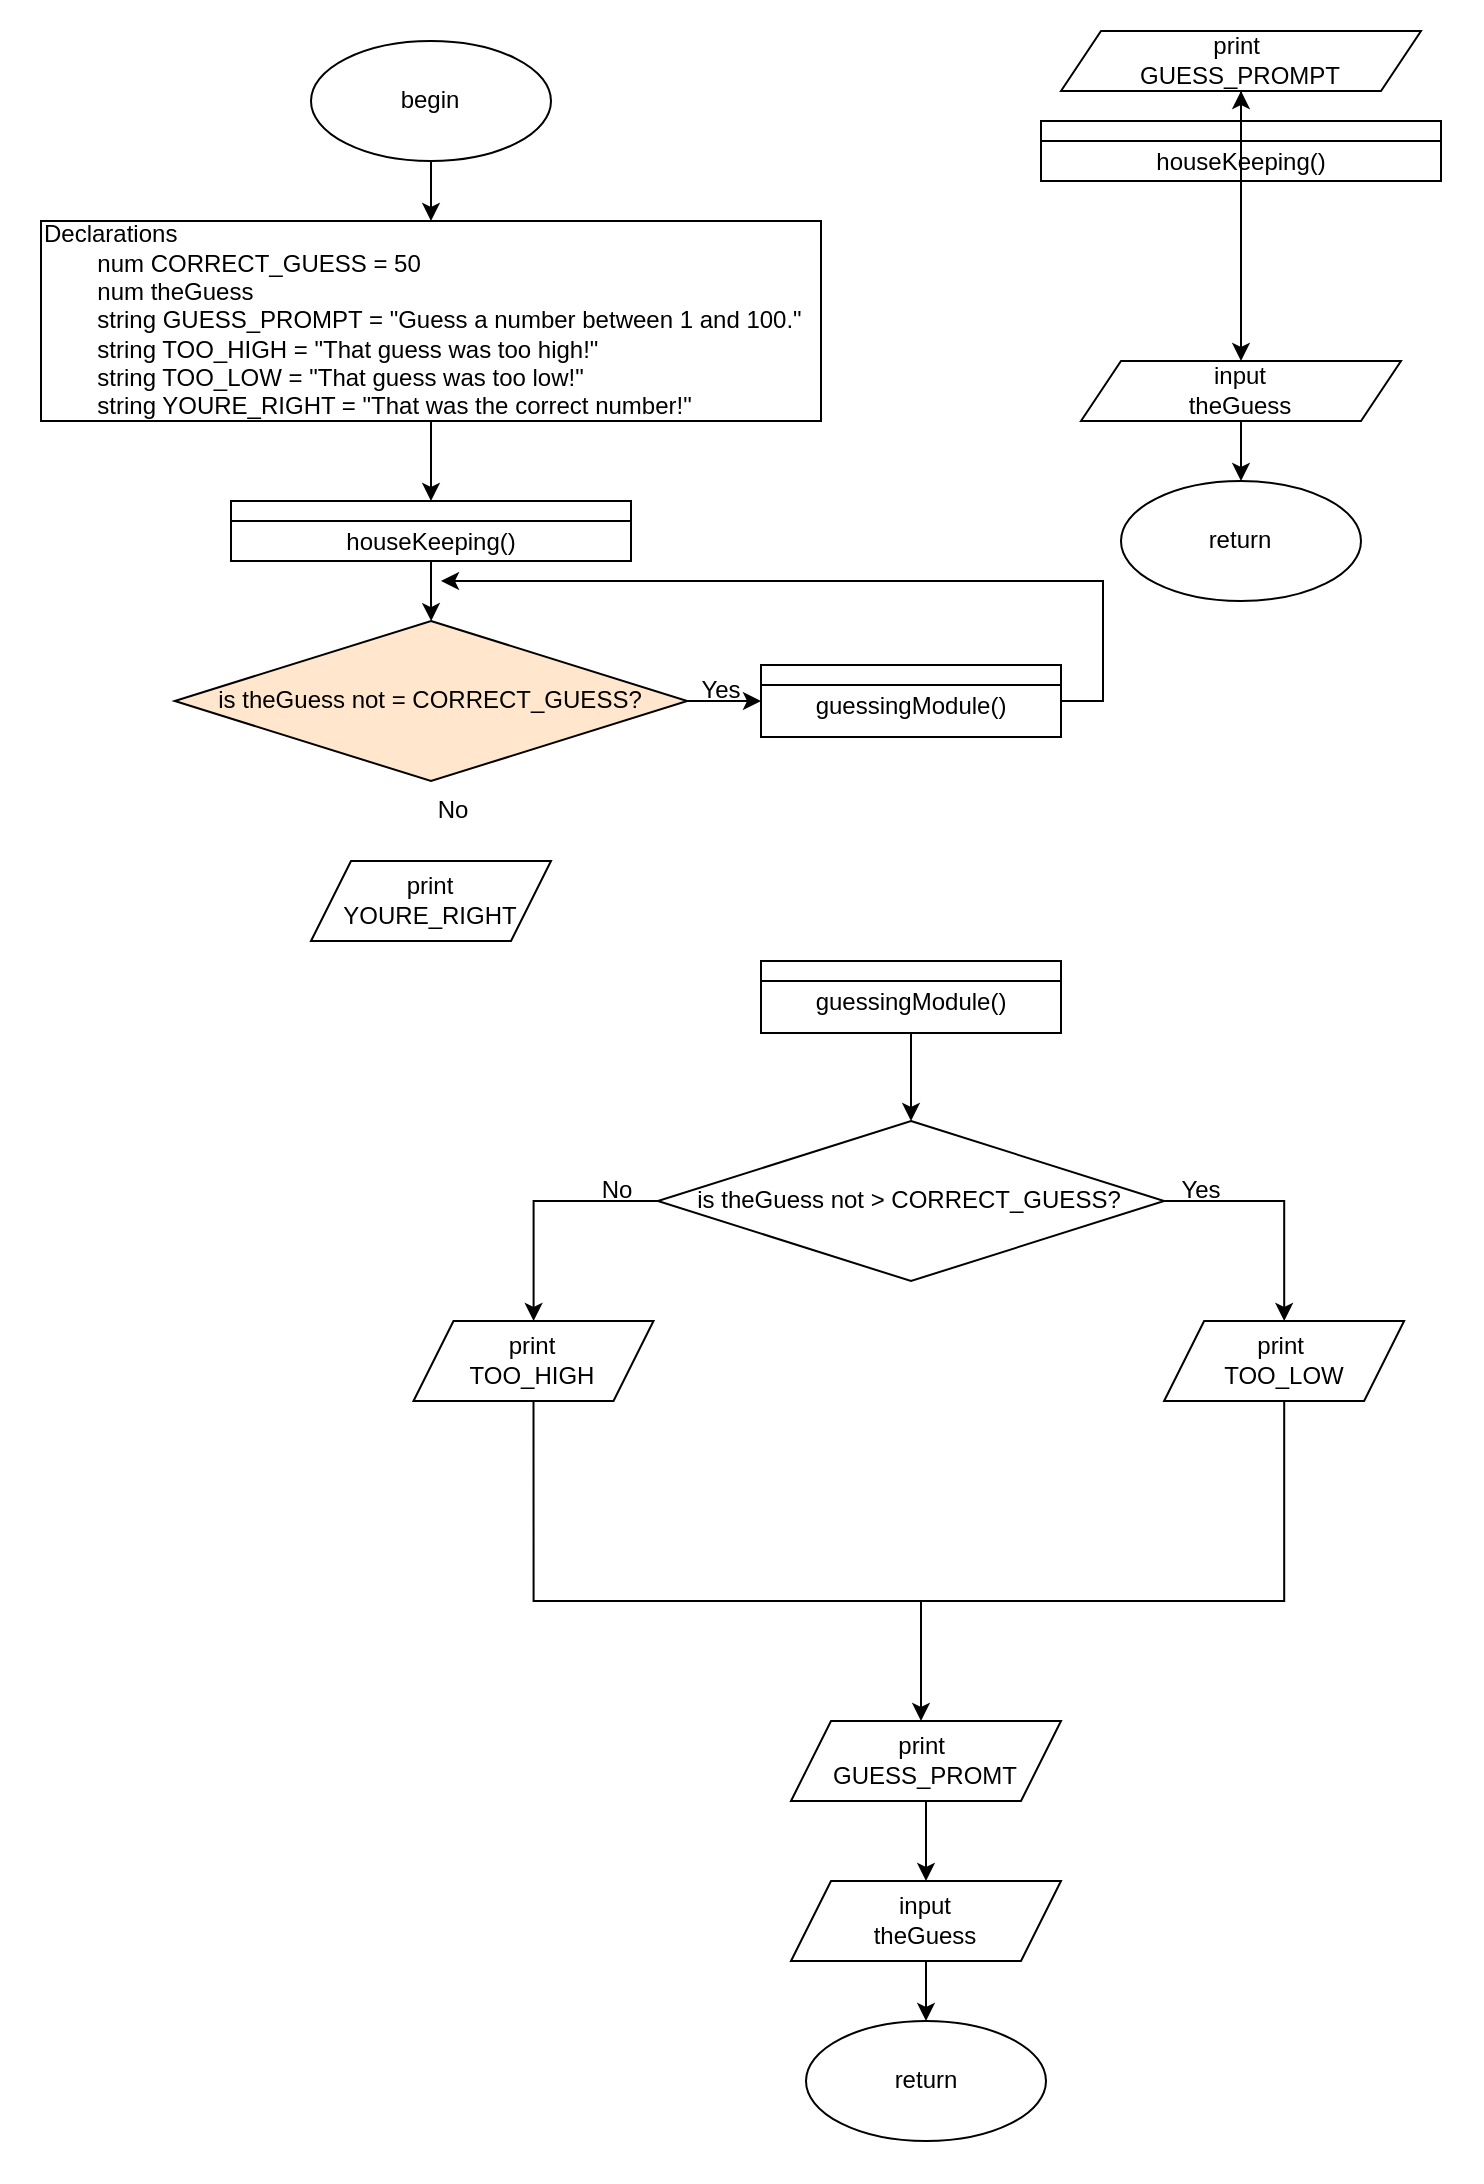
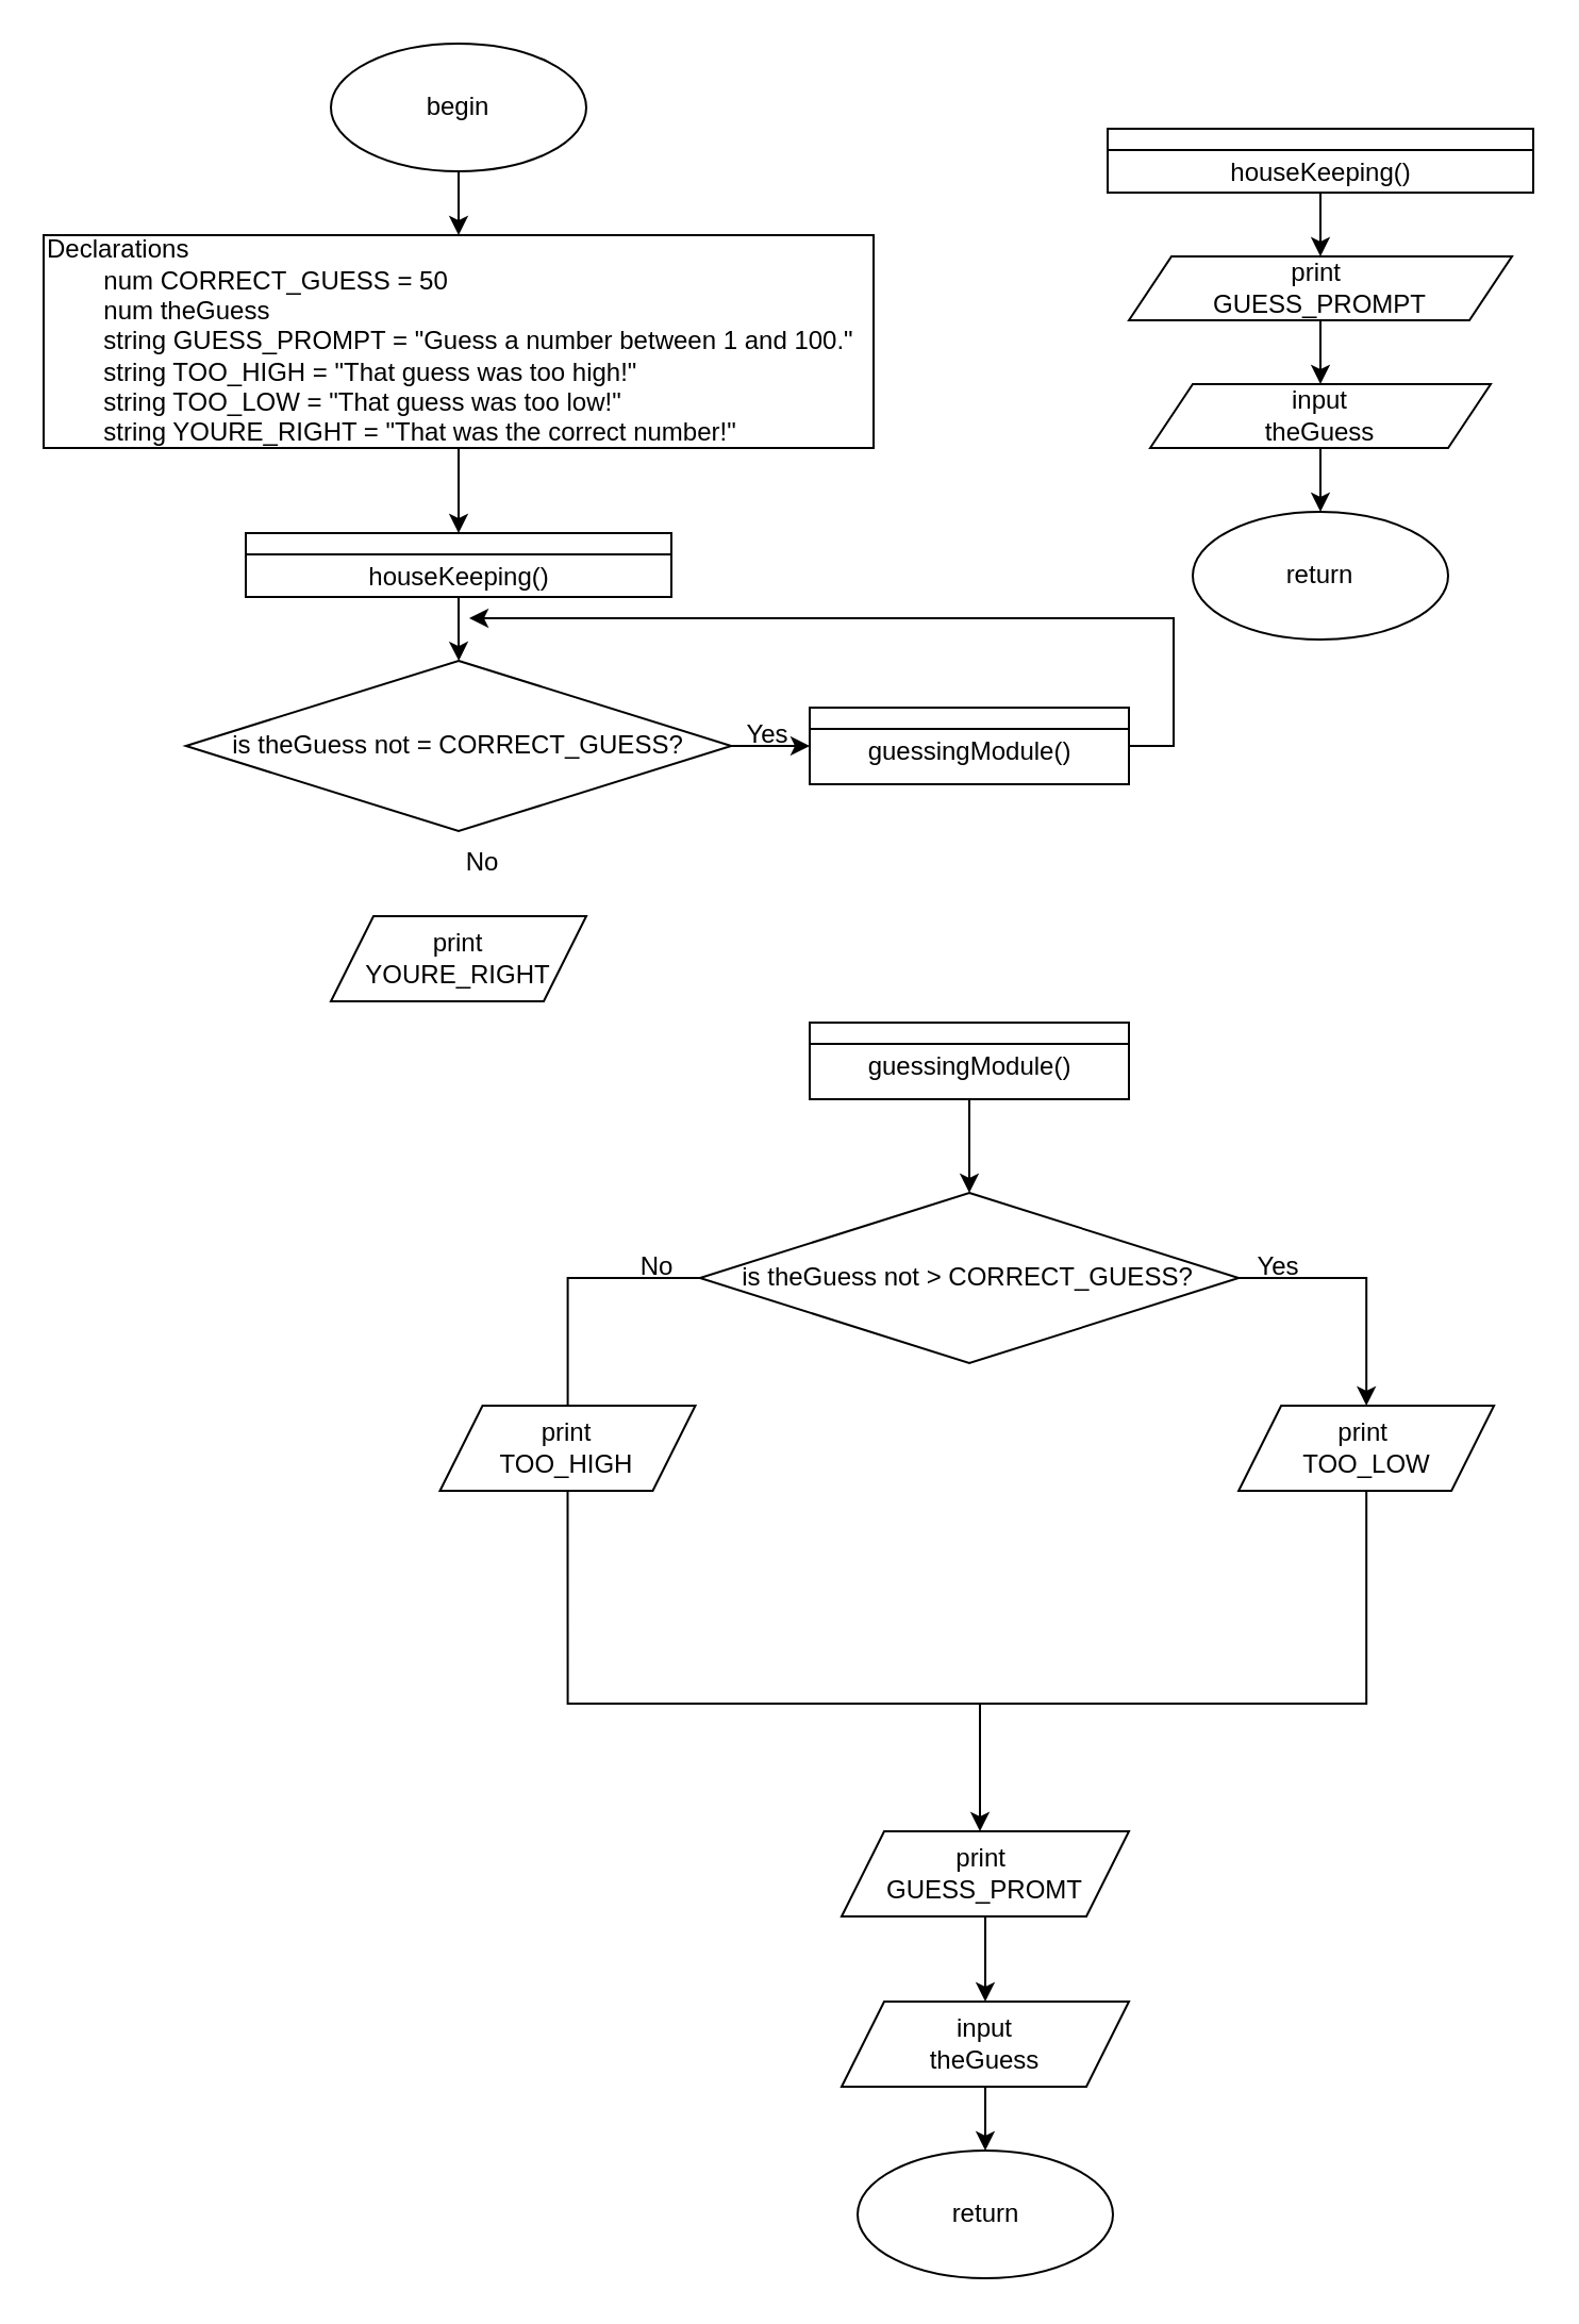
  <mxCell id="0" />
  <mxCell id="1" parent="0" />
  <mxCell id="2" value="" style="edgeStyle=orthogonalEdgeStyle;rounded=0;orthogonalLoop=1;jettySize=auto;html=1;" edge="1" parent="1" source="3" target="5"><mxGeometry relative="1" as="geometry" /></mxCell>
  <mxCell id="3" value="begin" style="ellipse;whiteSpace=wrap;html=1;" vertex="1" parent="1"><mxGeometry x="155" width="120" height="60" as="geometry" y="20" /></mxCell>
  <mxCell id="4" value="" style="edgeStyle=orthogonalEdgeStyle;rounded=0;orthogonalLoop=1;jettySize=auto;html=1;entryX=0.5;entryY=0;entryDx=0;entryDy=0;" edge="1" parent="1" source="5" target="7"><mxGeometry relative="1" as="geometry" /></mxCell>
  <mxCell id="5" value="Declarations&lt;div&gt;&lt;span style=&quot;white-space: pre;&quot;&gt;&#09;&lt;/span&gt;num CORRECT_GUESS = 50&lt;br&gt;&lt;/div&gt;&lt;div&gt;&lt;span style=&quot;white-space: pre;&quot;&gt;&#09;&lt;/span&gt;num theGuess&lt;br&gt;&lt;/div&gt;&lt;div&gt;&lt;span style=&quot;white-space: pre;&quot;&gt;&#09;&lt;/span&gt;string GUESS_PROMPT = &quot;Guess a number between 1 and 100.&quot;&lt;br&gt;&lt;/div&gt;&lt;div&gt;&lt;span style=&quot;white-space: pre;&quot;&gt;&#09;&lt;/span&gt;string TOO_HIGH = &quot;That guess was too high!&quot;&lt;br&gt;&lt;/div&gt;&lt;div&gt;&lt;span style=&quot;white-space: pre;&quot;&gt;&#09;&lt;/span&gt;string TOO_LOW = &quot;That guess was too low!&quot;&lt;br&gt;&lt;/div&gt;&lt;div&gt;&lt;span style=&quot;white-space: pre;&quot;&gt;&#09;&lt;/span&gt;string YOURE_RIGHT = &quot;That was the correct number!&quot;&lt;br&gt;&lt;/div&gt;" style="rounded=0;whiteSpace=wrap;html=1;align=left;" vertex="1" parent="1"><mxGeometry x="20" y="110" width="390" height="100" as="geometry" /></mxCell>
  <mxCell id="6" value="" style="edgeStyle=orthogonalEdgeStyle;rounded=0;orthogonalLoop=1;jettySize=auto;html=1;" edge="1" parent="1" source="7" target="17"><mxGeometry relative="1" as="geometry" /></mxCell>
  <mxCell id="7" value="" style="swimlane;whiteSpace=wrap;html=1;startSize=10;movable=1;resizable=1;rotatable=1;deletable=1;editable=1;locked=0;connectable=1;" vertex="1" parent="1"><mxGeometry x="115" y="250" width="200" height="30" as="geometry"><mxRectangle x="105" y="230" width="50" height="40" as="alternateBounds" /></mxGeometry></mxCell>
  <mxCell id="8" value="houseKeeping()" style="text;html=1;align=center;verticalAlign=middle;resizable=1;points=[];autosize=1;strokeColor=none;fillColor=none;movable=1;rotatable=1;deletable=1;editable=1;locked=0;connectable=1;" vertex="1" parent="7"><mxGeometry x="45" y="6" width="110" height="30" as="geometry" /></mxCell>
  <mxCell id="9" value="" style="edgeStyle=orthogonalEdgeStyle;rounded=0;orthogonalLoop=1;jettySize=auto;html=1;" edge="1" parent="1" source="10" target="13"><mxGeometry relative="1" as="geometry" /></mxCell>
  <mxCell id="10" value="" style="swimlane;whiteSpace=wrap;html=1;startSize=10;movable=1;resizable=1;rotatable=1;deletable=1;editable=1;locked=0;connectable=1;" vertex="1" parent="1"><mxGeometry x="520" y="60" width="200" height="30" as="geometry"><mxRectangle x="105" y="230" width="50" height="40" as="alternateBounds" /></mxGeometry></mxCell>
  <mxCell id="11" value="houseKeeping()" style="text;html=1;align=center;verticalAlign=middle;resizable=1;points=[];autosize=1;strokeColor=none;fillColor=none;movable=1;rotatable=1;deletable=1;editable=1;locked=0;connectable=1;" vertex="1" parent="10"><mxGeometry x="45" y="6" width="110" height="30" as="geometry" /></mxCell>
  <mxCell id="12" value="" style="edgeStyle=orthogonalEdgeStyle;rounded=0;orthogonalLoop=1;jettySize=auto;html=1;" edge="1" parent="1" source="13" target="15"><mxGeometry relative="1" as="geometry" /></mxCell>
- <mxCell id="13" value="print&amp;nbsp;&lt;div&gt;GUESS_PROMPT&lt;/div&gt;" style="shape=parallelogram;perimeter=parallelogramPerimeter;whiteSpace=wrap;html=1;fixedSize=1;" vertex="1" parent="1"><mxGeometry x="530" y="15" width="180" height="30" as="geometry" /></mxCell>
+ <mxCell id="13" value="print&amp;nbsp;&lt;div&gt;GUESS_PROMPT&lt;/div&gt;" style="shape=parallelogram;perimeter=parallelogramPerimeter;whiteSpace=wrap;html=1;fixedSize=1;" vertex="1" parent="1"><mxGeometry x="530" y="120" width="180" height="30" as="geometry" /></mxCell>
  <mxCell id="14" value="" style="edgeStyle=orthogonalEdgeStyle;rounded=0;orthogonalLoop=1;jettySize=auto;html=1;" edge="1" parent="1" source="15" target="16"><mxGeometry relative="1" as="geometry" /></mxCell>
  <mxCell id="15" value="input&lt;div&gt;theGuess&lt;/div&gt;" style="shape=parallelogram;perimeter=parallelogramPerimeter;whiteSpace=wrap;html=1;fixedSize=1;" vertex="1" parent="1"><mxGeometry x="540" y="180" width="160" height="30" as="geometry" /></mxCell>
  <mxCell id="16" value="return" style="ellipse;whiteSpace=wrap;html=1;" vertex="1" parent="1"><mxGeometry x="560" y="240" width="120" height="60" as="geometry" /></mxCell>
- <mxCell id="17" value="is theGuess not = CORRECT_GUESS?" style="rhombus;whiteSpace=wrap;html=1;fillColor=#ffe6cc;" vertex="1" parent="1"><mxGeometry x="86.88" y="310" width="256.25" height="80" as="geometry" /></mxCell>
+ <mxCell id="17" value="is theGuess not = CORRECT_GUESS?" style="rhombus;whiteSpace=wrap;html=1;" vertex="1" parent="1"><mxGeometry x="86.88" y="310" width="256.25" height="80" as="geometry" /></mxCell>
  <mxCell id="18" value="" style="edgeStyle=orthogonalEdgeStyle;rounded=0;orthogonalLoop=1;jettySize=auto;html=1;endArrow=none;startFill=1;startArrow=classic;" edge="1" parent="1" source="20" target="17"><mxGeometry relative="1" as="geometry" /></mxCell>
  <mxCell id="19" style="edgeStyle=orthogonalEdgeStyle;rounded=0;orthogonalLoop=1;jettySize=auto;html=1;" edge="1" parent="1" source="20"><mxGeometry relative="1" as="geometry"><mxPoint x="220" y="290" as="targetPoint" /><Array as="points"><mxPoint x="551" y="350" /></Array></mxGeometry></mxCell>
  <mxCell id="20" value="" style="swimlane;whiteSpace=wrap;html=1;startSize=10;movable=1;resizable=1;rotatable=1;deletable=1;editable=1;locked=0;connectable=1;" vertex="1" parent="1"><mxGeometry x="380" y="332" width="150" height="36" as="geometry"><mxRectangle x="105" y="230" width="50" height="40" as="alternateBounds" /></mxGeometry></mxCell>
  <mxCell id="21" value="guessingModule()" style="text;html=1;align=center;verticalAlign=middle;resizable=1;points=[];autosize=1;strokeColor=none;fillColor=none;movable=1;rotatable=1;deletable=1;editable=1;locked=0;connectable=1;" vertex="1" parent="20"><mxGeometry x="15" y="6" width="120" height="30" as="geometry" /></mxCell>
  <mxCell id="22" value="Yes" style="text;html=1;align=center;verticalAlign=middle;resizable=0;points=[];autosize=1;strokeColor=none;fillColor=none;" vertex="1" parent="1"><mxGeometry x="340" y="330" width="40" height="30" as="geometry" /></mxCell>
  <mxCell id="23" value="" style="swimlane;whiteSpace=wrap;html=1;startSize=10;movable=1;resizable=1;rotatable=1;deletable=1;editable=1;locked=0;connectable=1;" vertex="1" parent="1"><mxGeometry x="380" y="480" width="150" height="36" as="geometry"><mxRectangle x="105" y="230" width="50" height="40" as="alternateBounds" /></mxGeometry></mxCell>
  <mxCell id="24" value="guessingModule()" style="text;html=1;align=center;verticalAlign=middle;resizable=1;points=[];autosize=1;strokeColor=none;fillColor=none;movable=1;rotatable=1;deletable=1;editable=1;locked=0;connectable=1;" vertex="1" parent="23"><mxGeometry x="15" y="6" width="120" height="30" as="geometry" /></mxCell>
  <mxCell id="25" value="" style="edgeStyle=orthogonalEdgeStyle;rounded=0;orthogonalLoop=1;jettySize=auto;html=1;" edge="1" parent="1" source="27" target="30"><mxGeometry relative="1" as="geometry" /></mxCell>
- <mxCell id="26" value="" style="edgeStyle=orthogonalEdgeStyle;rounded=0;orthogonalLoop=1;jettySize=auto;html=1;" edge="1" parent="1" source="27" target="33"><mxGeometry relative="1" as="geometry" /></mxCell>
+ <mxCell id="26" value="" style="edgeStyle=orthogonalEdgeStyle;rounded=0;orthogonalLoop=1;jettySize=auto;html=1;endArrow=none;" edge="1" parent="1" source="27" target="33"><mxGeometry relative="1" as="geometry" /></mxCell>
  <mxCell id="27" value="is theGuess not &amp;gt; CORRECT_GUESS?" style="rhombus;whiteSpace=wrap;html=1;" vertex="1" parent="1"><mxGeometry x="328.43" y="560" width="253.13" height="80" as="geometry" /></mxCell>
  <mxCell id="28" value="" style="edgeStyle=orthogonalEdgeStyle;rounded=0;orthogonalLoop=1;jettySize=auto;html=1;" edge="1" parent="1" source="24" target="27"><mxGeometry relative="1" as="geometry" /></mxCell>
  <mxCell id="29" value="" style="edgeStyle=orthogonalEdgeStyle;rounded=0;orthogonalLoop=1;jettySize=auto;html=1;" edge="1" parent="1" source="30" target="36"><mxGeometry relative="1" as="geometry"><Array as="points"><mxPoint x="642" y="800" /><mxPoint x="460" y="800" /></Array></mxGeometry></mxCell>
  <mxCell id="30" value="print&amp;nbsp;&lt;div&gt;TOO_LOW&lt;/div&gt;" style="shape=parallelogram;perimeter=parallelogramPerimeter;whiteSpace=wrap;html=1;fixedSize=1;" vertex="1" parent="1"><mxGeometry x="581.56" y="660" width="120" height="40" as="geometry" /></mxCell>
  <mxCell id="31" value="Yes" style="text;html=1;align=center;verticalAlign=middle;resizable=0;points=[];autosize=1;strokeColor=none;fillColor=none;" vertex="1" parent="1"><mxGeometry x="580" y="580" width="40" height="30" as="geometry" /></mxCell>
  <mxCell id="32" style="edgeStyle=orthogonalEdgeStyle;rounded=0;orthogonalLoop=1;jettySize=auto;html=1;endArrow=none;startFill=0;entryX=0.5;entryY=1;entryDx=0;entryDy=0;" edge="1" parent="1" target="33"><mxGeometry relative="1" as="geometry"><mxPoint x="280" y="800" as="targetPoint" /><mxPoint x="460" y="800" as="sourcePoint" /><Array as="points"><mxPoint x="280" y="800" /><mxPoint x="266" y="800" /></Array></mxGeometry></mxCell>
  <mxCell id="33" value="print&lt;div&gt;TOO_HIGH&lt;/div&gt;" style="shape=parallelogram;perimeter=parallelogramPerimeter;whiteSpace=wrap;html=1;fixedSize=1;" vertex="1" parent="1"><mxGeometry x="206.25" y="660" width="120" height="40" as="geometry" /></mxCell>
  <mxCell id="34" value="No" style="text;html=1;align=center;verticalAlign=middle;resizable=0;points=[];autosize=1;strokeColor=none;fillColor=none;" vertex="1" parent="1"><mxGeometry x="288.43" y="580" width="40" height="30" as="geometry" /></mxCell>
  <mxCell id="35" value="" style="edgeStyle=orthogonalEdgeStyle;rounded=0;orthogonalLoop=1;jettySize=auto;html=1;" edge="1" parent="1" source="36" target="38"><mxGeometry relative="1" as="geometry" /></mxCell>
  <mxCell id="36" value="print&amp;nbsp;&lt;div&gt;GUESS_PROMT&lt;/div&gt;" style="shape=parallelogram;perimeter=parallelogramPerimeter;whiteSpace=wrap;html=1;fixedSize=1;" vertex="1" parent="1"><mxGeometry x="395" y="860" width="135" height="40" as="geometry" /></mxCell>
  <mxCell id="37" value="" style="edgeStyle=orthogonalEdgeStyle;rounded=0;orthogonalLoop=1;jettySize=auto;html=1;" edge="1" parent="1" source="38" target="39"><mxGeometry relative="1" as="geometry" /></mxCell>
  <mxCell id="38" value="input&lt;div&gt;theGuess&lt;/div&gt;" style="shape=parallelogram;perimeter=parallelogramPerimeter;whiteSpace=wrap;html=1;fixedSize=1;" vertex="1" parent="1"><mxGeometry x="395" y="940" width="135" height="40" as="geometry" /></mxCell>
  <mxCell id="39" value="return" style="ellipse;whiteSpace=wrap;html=1;" vertex="1" parent="1"><mxGeometry x="402.5" y="1010" width="120" height="60" as="geometry" /></mxCell>
  <mxCell id="40" value="print&lt;div&gt;YOURE_RIGHT&lt;/div&gt;" style="shape=parallelogram;perimeter=parallelogramPerimeter;whiteSpace=wrap;html=1;fixedSize=1;" vertex="1" parent="1"><mxGeometry x="155" y="430" width="120" height="40" as="geometry" /></mxCell>
  <mxCell id="41" value="No" style="text;html=1;align=center;verticalAlign=middle;resizable=0;points=[];autosize=1;strokeColor=none;fillColor=none;" vertex="1" parent="1"><mxGeometry x="206.25" y="390" width="40" height="30" as="geometry" /></mxCell>
